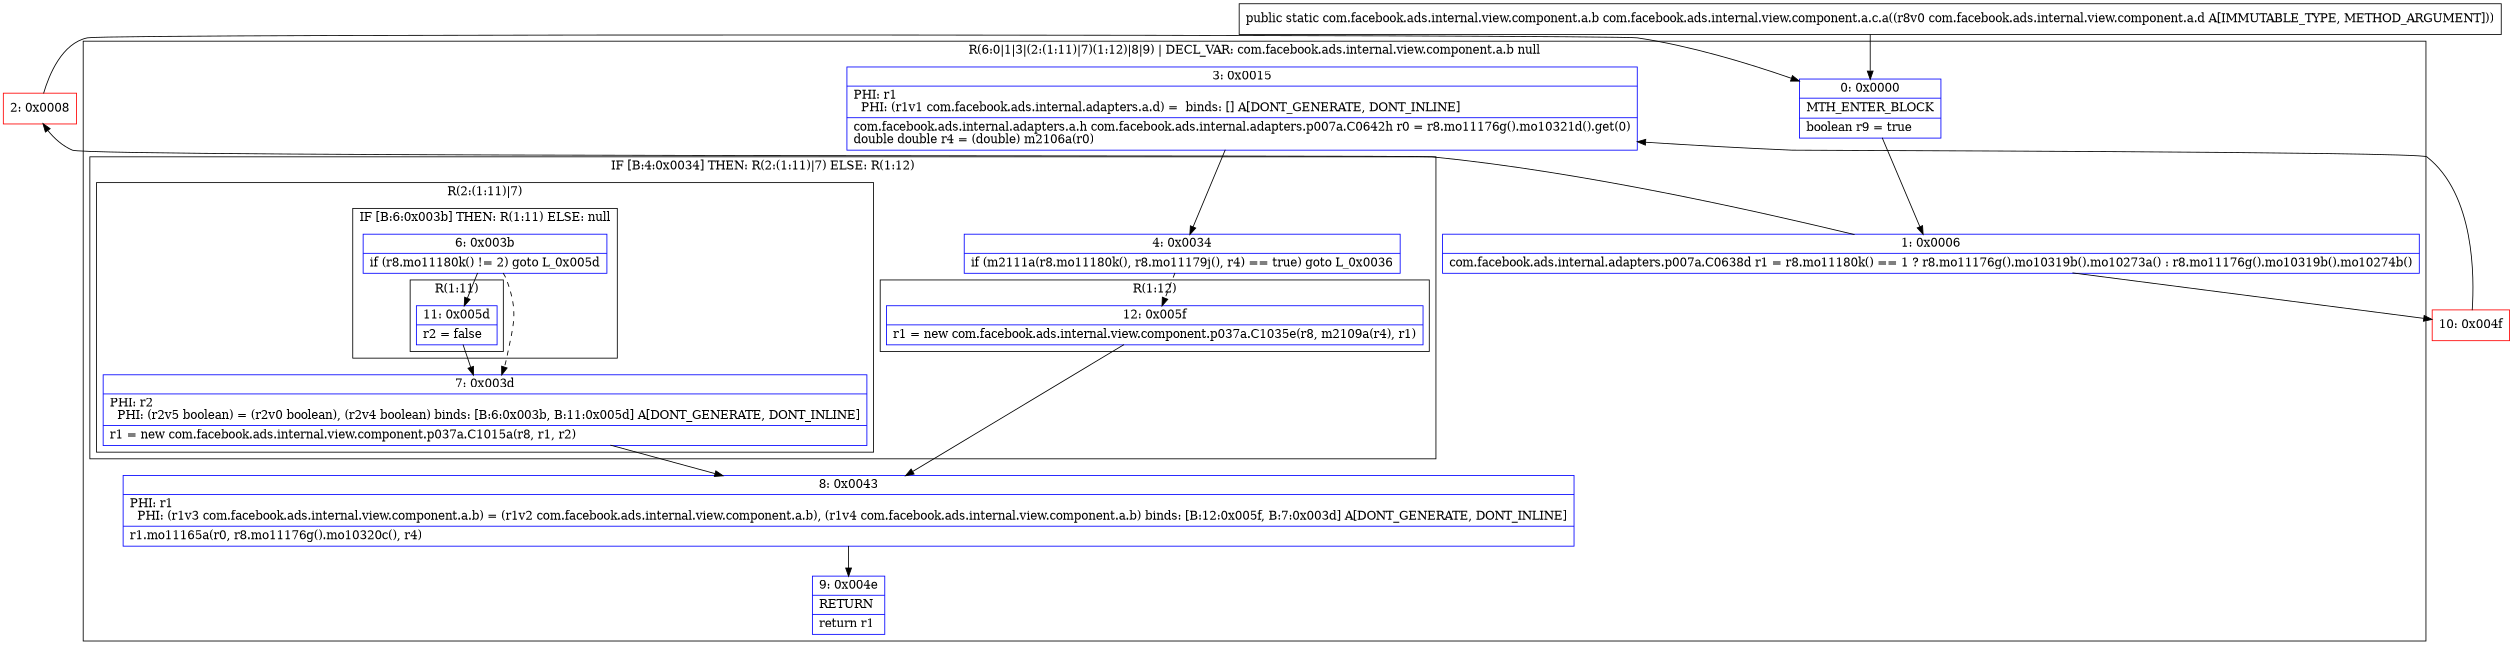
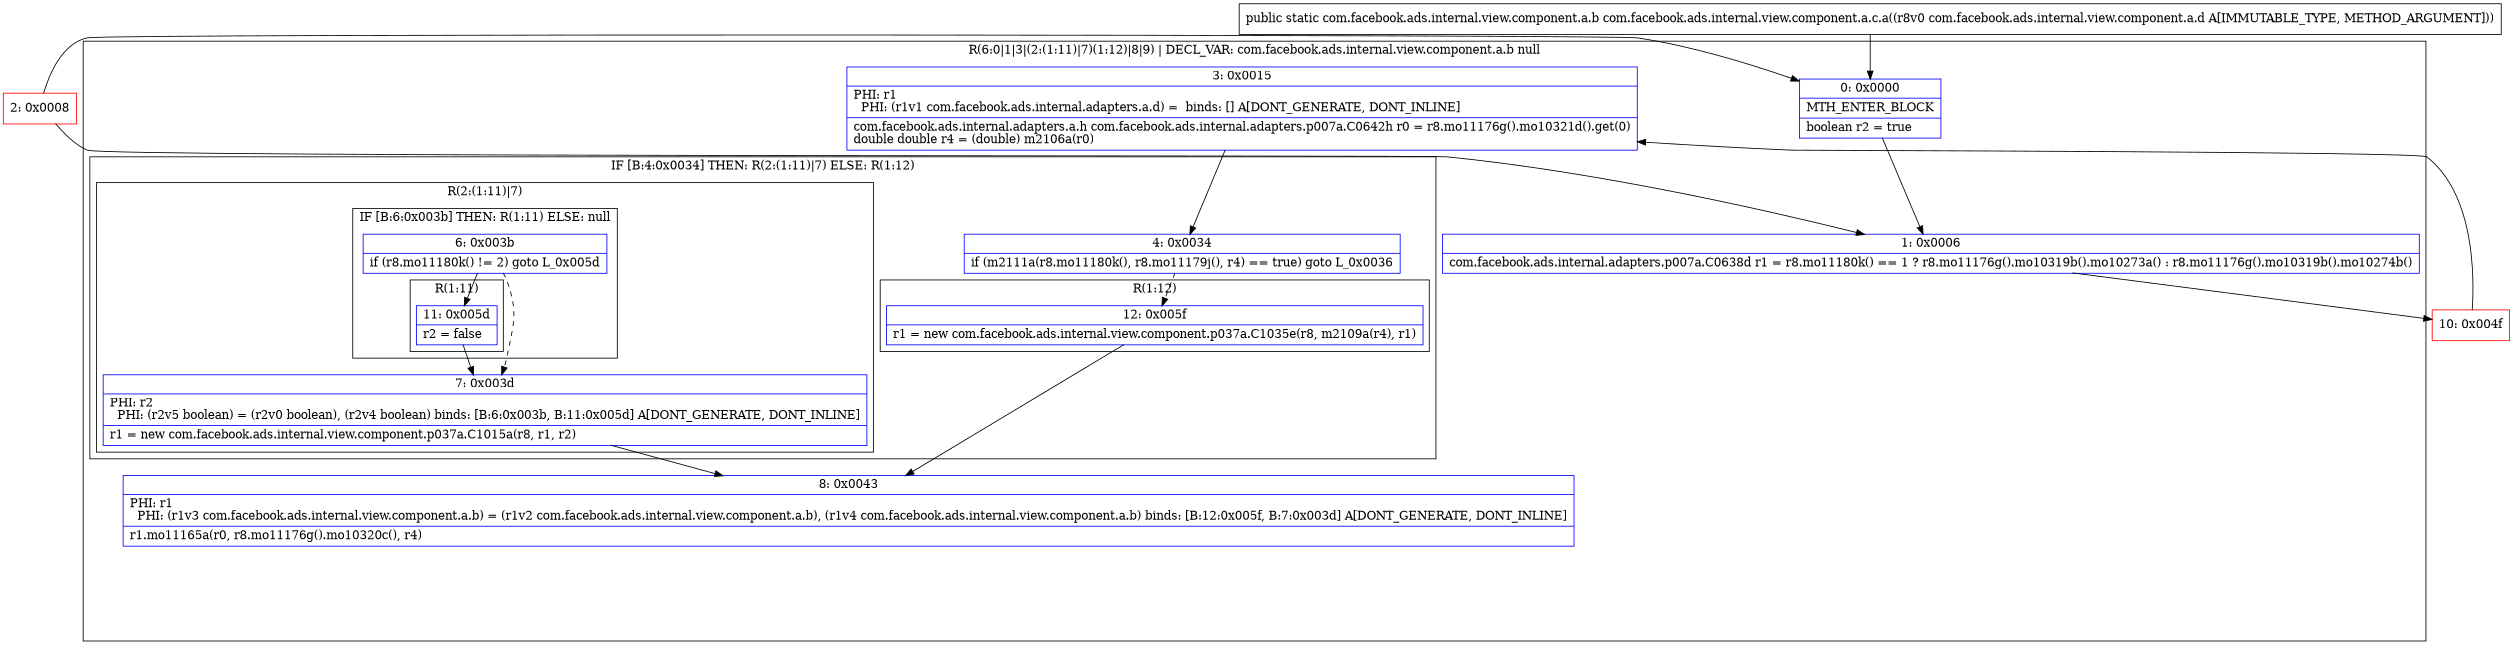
  digraph {
    node [color=blue shape=record]
    n1 [label="{11\:\ 0x005d|r2 = false\l}"]
    n2 [label="{6\:\ 0x003b|if (r8.mo11180k() != 2) goto L_0x005d\l}"]
    n3 [label="{7\:\ 0x003d|PHI: r2 \l  PHI: (r2v5 boolean) = (r2v0 boolean), (r2v4 boolean) binds: [B:6:0x003b, B:11:0x005d] A[DONT_GENERATE, DONT_INLINE]\l|r1 = new com.facebook.ads.internal.view.component.p037a.C1015a(r8, r1, r2)\l}"]
    n4 [label="{12\:\ 0x005f|r1 = new com.facebook.ads.internal.view.component.p037a.C1035e(r8, m2109a(r4), r1)\l}"]
    n5 [label="{4\:\ 0x0034|if (m2111a(r8.mo11180k(), r8.mo11179j(), r4) == true) goto L_0x0036\l}"]
-   n6 [label="{0\:\ 0x0000|MTH_ENTER_BLOCK\l|boolean r9 = true\l}"]
+   n6 [label="{0\:\ 0x0000|MTH_ENTER_BLOCK\l|boolean r2 = true\l}"]
    n7 [label="{1\:\ 0x0006|com.facebook.ads.internal.adapters.p007a.C0638d r1 = r8.mo11180k() == 1 ? r8.mo11176g().mo10319b().mo10273a() : r8.mo11176g().mo10319b().mo10274b()\l}"]
    n8 [label="{3\:\ 0x0015|PHI: r1 \l  PHI: (r1v1 com.facebook.ads.internal.adapters.a.d) =  binds: [] A[DONT_GENERATE, DONT_INLINE]\l|com.facebook.ads.internal.adapters.a.h com.facebook.ads.internal.adapters.p007a.C0642h r0 = r8.mo11176g().mo10321d().get(0)\ldouble double r4 = (double) m2106a(r0)\l}"]
    n9 [label="{8\:\ 0x0043|PHI: r1 \l  PHI: (r1v3 com.facebook.ads.internal.view.component.a.b) = (r1v2 com.facebook.ads.internal.view.component.a.b), (r1v4 com.facebook.ads.internal.view.component.a.b) binds: [B:12:0x005f, B:7:0x003d] A[DONT_GENERATE, DONT_INLINE]\l|r1.mo11165a(r0, r8.mo11176g().mo10320c(), r4)\l}"]
-   n10 [label="{9\:\ 0x004e|RETURN\l|return r1\l}"]
    n11 [color=red label="{2\:\ 0x0008}"]
    n12 [color=red label="{10\:\ 0x004f}"]
    n13 [label="{public static com.facebook.ads.internal.view.component.a.b com.facebook.ads.internal.view.component.a.c.a((r8v0 com.facebook.ads.internal.view.component.a.d A[IMMUTABLE_TYPE, METHOD_ARGUMENT])) }" color=""]
    subgraph cluster_1 {
      label="R(6:0|1|3|(2:(1:11)|7)(1:12)|8|9) | DECL_VAR: com.facebook.ads.internal.view.component.a.b null\l"
      n6
      n7
      n8
      n9
-     n10
      subgraph cluster_2 {
        label="IF [B:4:0x0034] THEN: R(2:(1:11)|7) ELSE: R(1:12)"
        n5
        subgraph cluster_3 {
          label="R(2:(1:11)|7)"
          n3
          subgraph cluster_4 {
            label="IF [B:6:0x003b] THEN: R(1:11) ELSE: null"
            n2
            subgraph cluster_5 {
              label="R(1:11)"
              n1
            }
          }
        }
        subgraph cluster_6 {
          label="R(1:12)"
          n4
        }
      }
    }
    n1 -> n3
    n2 -> n1
    n2 -> n3 [style=dashed]
    n3 -> n9
    n4 -> n9
    n5 -> n4 [style=dashed]
    n6 -> n7
-   n7 -> n11
+   n11 -> n7
    n7 -> n12
    n8 -> n5
-   n9 -> n10
    n11 -> n6
    n12 -> n8
    n13 -> n6
  }
